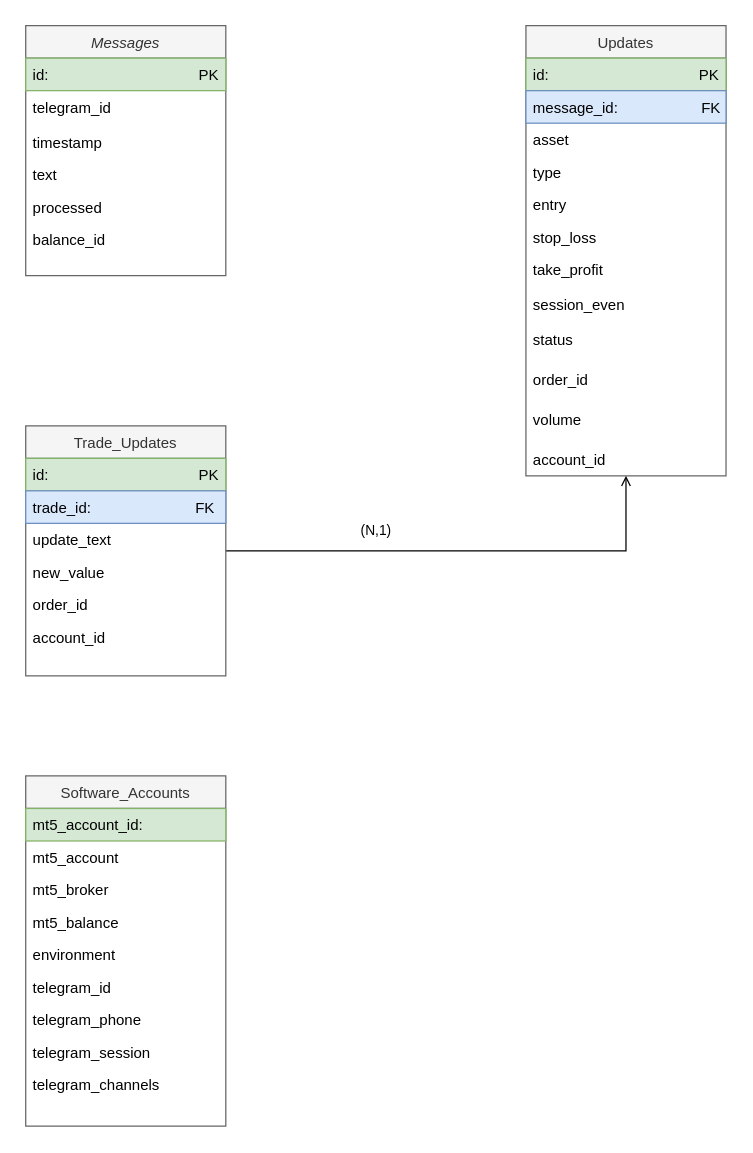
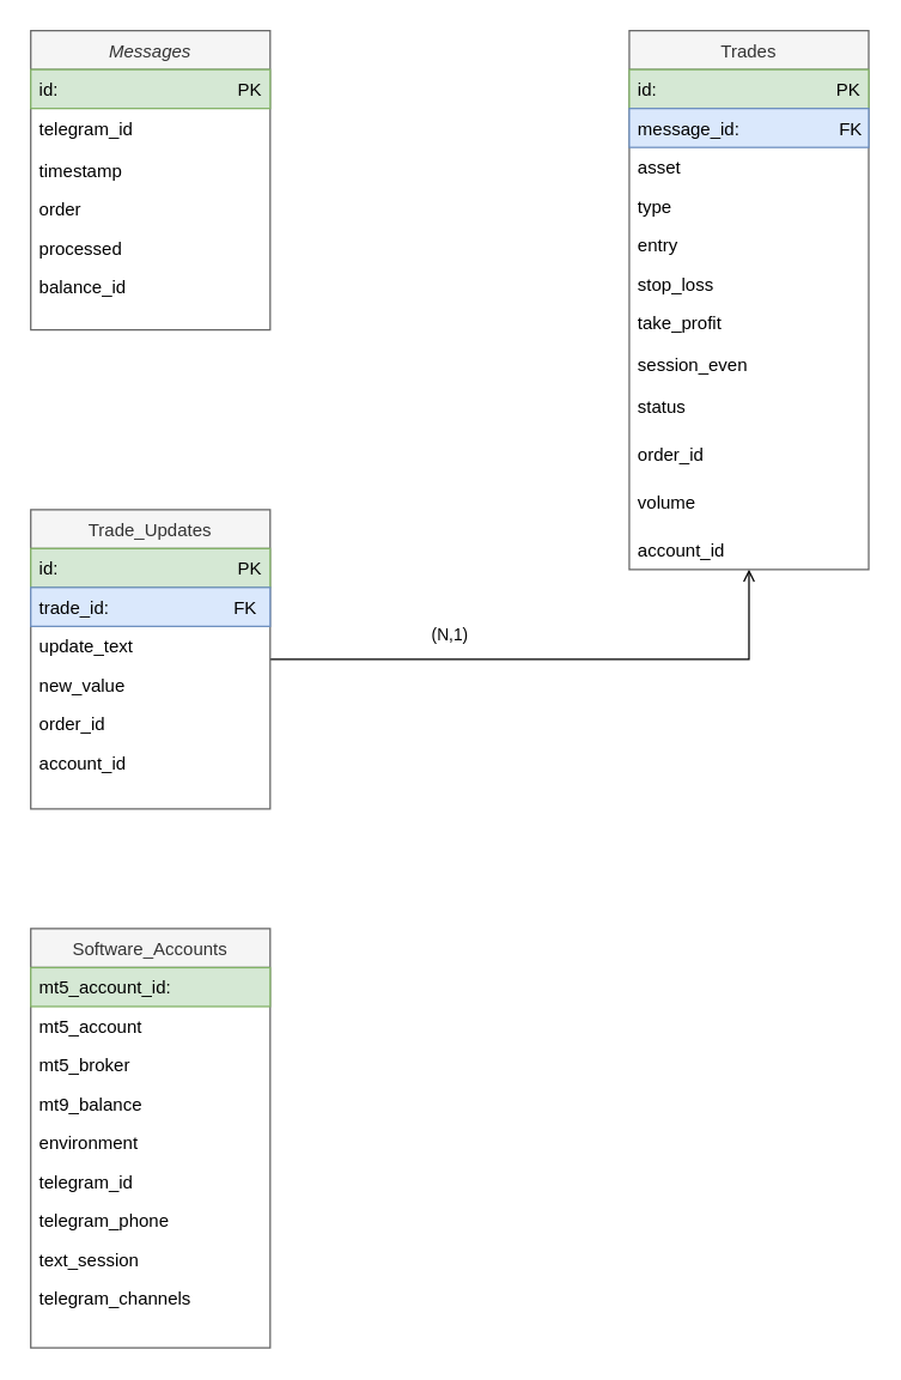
  <mxCell id="0" />
  <mxCell id="1" parent="0" />
  <mxCell id="2" value="Messages" style="swimlane;fontStyle=2;align=center;verticalAlign=top;childLayout=stackLayout;horizontal=1;startSize=26;horizontalStack=0;resizeParent=1;resizeLast=0;collapsible=1;marginBottom=0;rounded=0;shadow=0;strokeWidth=1;fillColor=#f5f5f5;fontColor=#333333;strokeColor=#666666;" parent="1" vertex="1"><mxGeometry x="20" y="20" width="160" height="200" as="geometry"><mxRectangle x="230" y="140" width="160" height="26" as="alternateBounds" /></mxGeometry></mxCell>
  <mxCell id="3" value="id:                                    PK" style="text;align=left;verticalAlign=top;spacingLeft=4;spacingRight=4;overflow=hidden;rotatable=0;points=[[0,0.5],[1,0.5]];portConstraint=eastwest;fillColor=#d5e8d4;strokeColor=#82b366;" parent="2" vertex="1"><mxGeometry y="26" width="160" height="26" as="geometry" /></mxCell>
  <mxCell id="4" value="telegram_id" style="text;align=left;verticalAlign=top;spacingLeft=4;spacingRight=4;overflow=hidden;rotatable=0;points=[[0,0.5],[1,0.5]];portConstraint=eastwest;rounded=0;shadow=0;html=0;" parent="2" vertex="1"><mxGeometry y="52" width="160" height="28" as="geometry" /></mxCell>
  <mxCell id="5" value="timestamp" style="text;align=left;verticalAlign=top;spacingLeft=4;spacingRight=4;overflow=hidden;rotatable=0;points=[[0,0.5],[1,0.5]];portConstraint=eastwest;rounded=0;shadow=0;html=0;" parent="2" vertex="1"><mxGeometry y="80" width="160" height="26" as="geometry" /></mxCell>
- <mxCell id="6" value="text" style="text;align=left;verticalAlign=top;spacingLeft=4;spacingRight=4;overflow=hidden;rotatable=0;points=[[0,0.5],[1,0.5]];portConstraint=eastwest;rounded=0;shadow=0;html=0;" parent="2" vertex="1"><mxGeometry y="106" width="160" height="26" as="geometry" /></mxCell>
+ <mxCell id="6" value="order" style="text;align=left;verticalAlign=top;spacingLeft=4;spacingRight=4;overflow=hidden;rotatable=0;points=[[0,0.5],[1,0.5]];portConstraint=eastwest;rounded=0;shadow=0;html=0;" parent="2" vertex="1"><mxGeometry y="106" width="160" height="26" as="geometry" /></mxCell>
  <mxCell id="7" value="processed" style="text;align=left;verticalAlign=top;spacingLeft=4;spacingRight=4;overflow=hidden;rotatable=0;points=[[0,0.5],[1,0.5]];portConstraint=eastwest;rounded=0;shadow=0;html=0;" parent="2" vertex="1"><mxGeometry y="132" width="160" height="26" as="geometry" /></mxCell>
  <mxCell id="8" value="balance_id" style="text;align=left;verticalAlign=top;spacingLeft=4;spacingRight=4;overflow=hidden;rotatable=0;points=[[0,0.5],[1,0.5]];portConstraint=eastwest;rounded=0;shadow=0;html=0;" parent="2" vertex="1"><mxGeometry y="158" width="160" height="26" as="geometry" /></mxCell>
  <mxCell id="9" style="edgeStyle=orthogonalEdgeStyle;rounded=0;orthogonalLoop=1;jettySize=auto;html=1;entryX=0.5;entryY=1;entryDx=0;entryDy=0;endArrow=open;" parent="1" source="11" target="18" edge="1"><mxGeometry relative="1" as="geometry" /></mxCell>
  <mxCell id="10" value="(N,1)" style="edgeLabel;html=1;align=center;verticalAlign=middle;resizable=0;points=[];" parent="9" vertex="1" connectable="0"><mxGeometry x="0.096" y="-2" relative="1" as="geometry"><mxPoint x="-89" y="-19" as="offset" /></mxGeometry></mxCell>
  <mxCell id="11" value="Trade_Updates" style="swimlane;fontStyle=0;align=center;verticalAlign=top;childLayout=stackLayout;horizontal=1;startSize=26;horizontalStack=0;resizeParent=1;resizeLast=0;collapsible=1;marginBottom=0;rounded=0;shadow=0;strokeWidth=1;fillColor=#f5f5f5;fontColor=#333333;strokeColor=#666666;" parent="1" vertex="1"><mxGeometry x="20" y="340" width="160" height="200" as="geometry"><mxRectangle x="130" y="380" width="160" height="26" as="alternateBounds" /></mxGeometry></mxCell>
  <mxCell id="12" value="id:                                    PK" style="text;align=left;verticalAlign=top;spacingLeft=4;spacingRight=4;overflow=hidden;rotatable=0;points=[[0,0.5],[1,0.5]];portConstraint=eastwest;fillColor=#d5e8d4;strokeColor=#82b366;" parent="11" vertex="1"><mxGeometry y="26" width="160" height="26" as="geometry" /></mxCell>
  <mxCell id="13" value="trade_id:                          FK" style="text;align=left;verticalAlign=top;spacingLeft=4;spacingRight=4;overflow=hidden;rotatable=0;points=[[0,0.5],[1,0.5]];portConstraint=eastwest;rounded=0;shadow=0;html=0;fillColor=#dae8fc;strokeColor=#6c8ebf;" parent="11" vertex="1"><mxGeometry y="52" width="160" height="26" as="geometry" /></mxCell>
  <mxCell id="14" value="update_text" style="text;align=left;verticalAlign=top;spacingLeft=4;spacingRight=4;overflow=hidden;rotatable=0;points=[[0,0.5],[1,0.5]];portConstraint=eastwest;" parent="11" vertex="1"><mxGeometry y="78" width="160" height="26" as="geometry" /></mxCell>
  <mxCell id="15" value="new_value" style="text;align=left;verticalAlign=top;spacingLeft=4;spacingRight=4;overflow=hidden;rotatable=0;points=[[0,0.5],[1,0.5]];portConstraint=eastwest;" parent="11" vertex="1"><mxGeometry y="104" width="160" height="26" as="geometry" /></mxCell>
  <mxCell id="16" value="order_id" style="text;align=left;verticalAlign=top;spacingLeft=4;spacingRight=4;overflow=hidden;rotatable=0;points=[[0,0.5],[1,0.5]];portConstraint=eastwest;" vertex="1" parent="11"><mxGeometry y="130" width="160" height="26" as="geometry" /></mxCell>
  <mxCell id="17" value="account_id" style="text;align=left;verticalAlign=top;spacingLeft=4;spacingRight=4;overflow=hidden;rotatable=0;points=[[0,0.5],[1,0.5]];portConstraint=eastwest;" vertex="1" parent="11"><mxGeometry y="156" width="160" height="26" as="geometry" /></mxCell>
- <mxCell id="18" value="Updates" style="swimlane;fontStyle=0;align=center;verticalAlign=top;childLayout=stackLayout;horizontal=1;startSize=26;horizontalStack=0;resizeParent=1;resizeLast=0;collapsible=1;marginBottom=0;rounded=0;shadow=0;strokeWidth=1;fillColor=#f5f5f5;fontColor=#333333;strokeColor=#666666;" parent="1" vertex="1"><mxGeometry x="420" y="20" width="160" height="360" as="geometry"><mxRectangle x="550" y="140" width="160" height="26" as="alternateBounds" /></mxGeometry></mxCell>
+ <mxCell id="18" value="Trades" style="swimlane;fontStyle=0;align=center;verticalAlign=top;childLayout=stackLayout;horizontal=1;startSize=26;horizontalStack=0;resizeParent=1;resizeLast=0;collapsible=1;marginBottom=0;rounded=0;shadow=0;strokeWidth=1;fillColor=#f5f5f5;fontColor=#333333;strokeColor=#666666;" parent="1" vertex="1"><mxGeometry x="420" y="20" width="160" height="360" as="geometry"><mxRectangle x="550" y="140" width="160" height="26" as="alternateBounds" /></mxGeometry></mxCell>
  <mxCell id="19" value="id:                                    PK" style="text;align=left;verticalAlign=top;spacingLeft=4;spacingRight=4;overflow=hidden;rotatable=0;points=[[0,0.5],[1,0.5]];portConstraint=eastwest;fillColor=#d5e8d4;strokeColor=#82b366;" parent="18" vertex="1"><mxGeometry y="26" width="160" height="26" as="geometry" /></mxCell>
  <mxCell id="20" value="message_id:                    FK" style="text;align=left;verticalAlign=top;spacingLeft=4;spacingRight=4;overflow=hidden;rotatable=0;points=[[0,0.5],[1,0.5]];portConstraint=eastwest;rounded=0;shadow=0;html=0;fillColor=#dae8fc;strokeColor=#6c8ebf;" parent="18" vertex="1"><mxGeometry y="52" width="160" height="26" as="geometry" /></mxCell>
  <mxCell id="21" value="asset" style="text;align=left;verticalAlign=top;spacingLeft=4;spacingRight=4;overflow=hidden;rotatable=0;points=[[0,0.5],[1,0.5]];portConstraint=eastwest;rounded=0;shadow=0;html=0;" parent="18" vertex="1"><mxGeometry y="78" width="160" height="26" as="geometry" /></mxCell>
  <mxCell id="22" value="type" style="text;align=left;verticalAlign=top;spacingLeft=4;spacingRight=4;overflow=hidden;rotatable=0;points=[[0,0.5],[1,0.5]];portConstraint=eastwest;rounded=0;shadow=0;html=0;" parent="18" vertex="1"><mxGeometry y="104" width="160" height="26" as="geometry" /></mxCell>
  <mxCell id="23" value="entry" style="text;align=left;verticalAlign=top;spacingLeft=4;spacingRight=4;overflow=hidden;rotatable=0;points=[[0,0.5],[1,0.5]];portConstraint=eastwest;rounded=0;shadow=0;html=0;" parent="18" vertex="1"><mxGeometry y="130" width="160" height="26" as="geometry" /></mxCell>
  <mxCell id="24" value="stop_loss" style="text;align=left;verticalAlign=top;spacingLeft=4;spacingRight=4;overflow=hidden;rotatable=0;points=[[0,0.5],[1,0.5]];portConstraint=eastwest;rounded=0;shadow=0;html=0;" parent="18" vertex="1"><mxGeometry y="156" width="160" height="26" as="geometry" /></mxCell>
  <mxCell id="25" value="take_profit" style="text;align=left;verticalAlign=top;spacingLeft=4;spacingRight=4;overflow=hidden;rotatable=0;points=[[0,0.5],[1,0.5]];portConstraint=eastwest;rounded=0;shadow=0;html=0;" parent="18" vertex="1"><mxGeometry y="182" width="160" height="28" as="geometry" /></mxCell>
  <mxCell id="26" value="session_even" style="text;align=left;verticalAlign=top;spacingLeft=4;spacingRight=4;overflow=hidden;rotatable=0;points=[[0,0.5],[1,0.5]];portConstraint=eastwest;rounded=0;shadow=0;html=0;" parent="18" vertex="1"><mxGeometry y="210" width="160" height="28" as="geometry" /></mxCell>
  <mxCell id="27" value="status" style="text;align=left;verticalAlign=top;spacingLeft=4;spacingRight=4;overflow=hidden;rotatable=0;points=[[0,0.5],[1,0.5]];portConstraint=eastwest;rounded=0;shadow=0;html=0;" parent="18" vertex="1"><mxGeometry y="238" width="160" height="32" as="geometry" /></mxCell>
  <mxCell id="28" value="order_id" style="text;align=left;verticalAlign=top;spacingLeft=4;spacingRight=4;overflow=hidden;rotatable=0;points=[[0,0.5],[1,0.5]];portConstraint=eastwest;rounded=0;shadow=0;html=0;" parent="18" vertex="1"><mxGeometry y="270" width="160" height="32" as="geometry" /></mxCell>
  <mxCell id="29" value="volume" style="text;align=left;verticalAlign=top;spacingLeft=4;spacingRight=4;overflow=hidden;rotatable=0;points=[[0,0.5],[1,0.5]];portConstraint=eastwest;rounded=0;shadow=0;html=0;" vertex="1" parent="18"><mxGeometry y="302" width="160" height="32" as="geometry" /></mxCell>
  <mxCell id="30" value="account_id" style="text;align=left;verticalAlign=top;spacingLeft=4;spacingRight=4;overflow=hidden;rotatable=0;points=[[0,0.5],[1,0.5]];portConstraint=eastwest;rounded=0;shadow=0;html=0;" vertex="1" parent="18"><mxGeometry y="334" width="160" height="26" as="geometry" /></mxCell>
  <mxCell id="31" value="Software_Accounts" style="swimlane;fontStyle=0;align=center;verticalAlign=top;childLayout=stackLayout;horizontal=1;startSize=26;horizontalStack=0;resizeParent=1;resizeLast=0;collapsible=1;marginBottom=0;rounded=0;shadow=0;strokeWidth=1;fillColor=#f5f5f5;fontColor=#333333;strokeColor=#666666;" vertex="1" parent="1"><mxGeometry x="20" y="620" width="160" height="280" as="geometry"><mxRectangle x="130" y="380" width="160" height="26" as="alternateBounds" /></mxGeometry></mxCell>
  <mxCell id="32" value="mt5_account_id:                      PK" style="text;align=left;verticalAlign=top;spacingLeft=4;spacingRight=4;overflow=hidden;rotatable=0;points=[[0,0.5],[1,0.5]];portConstraint=eastwest;fillColor=#d5e8d4;strokeColor=#82b366;" vertex="1" parent="31"><mxGeometry y="26" width="160" height="26" as="geometry" /></mxCell>
  <mxCell id="33" value="mt5_account" style="text;align=left;verticalAlign=top;spacingLeft=4;spacingRight=4;overflow=hidden;rotatable=0;points=[[0,0.5],[1,0.5]];portConstraint=eastwest;" vertex="1" parent="31"><mxGeometry y="52" width="160" height="26" as="geometry" /></mxCell>
  <mxCell id="34" value="mt5_broker" style="text;align=left;verticalAlign=top;spacingLeft=4;spacingRight=4;overflow=hidden;rotatable=0;points=[[0,0.5],[1,0.5]];portConstraint=eastwest;" vertex="1" parent="31"><mxGeometry y="78" width="160" height="26" as="geometry" /></mxCell>
- <mxCell id="35" value="mt5_balance" style="text;align=left;verticalAlign=top;spacingLeft=4;spacingRight=4;overflow=hidden;rotatable=0;points=[[0,0.5],[1,0.5]];portConstraint=eastwest;" vertex="1" parent="31"><mxGeometry y="104" width="160" height="26" as="geometry" /></mxCell>
+ <mxCell id="35" value="mt9_balance" style="text;align=left;verticalAlign=top;spacingLeft=4;spacingRight=4;overflow=hidden;rotatable=0;points=[[0,0.5],[1,0.5]];portConstraint=eastwest;" vertex="1" parent="31"><mxGeometry y="104" width="160" height="26" as="geometry" /></mxCell>
  <mxCell id="36" value="environment" style="text;align=left;verticalAlign=top;spacingLeft=4;spacingRight=4;overflow=hidden;rotatable=0;points=[[0,0.5],[1,0.5]];portConstraint=eastwest;" vertex="1" parent="31"><mxGeometry y="130" width="160" height="26" as="geometry" /></mxCell>
  <mxCell id="37" value="telegram_id" style="text;align=left;verticalAlign=top;spacingLeft=4;spacingRight=4;overflow=hidden;rotatable=0;points=[[0,0.5],[1,0.5]];portConstraint=eastwest;" vertex="1" parent="31"><mxGeometry y="156" width="160" height="26" as="geometry" /></mxCell>
  <mxCell id="38" value="telegram_phone" style="text;align=left;verticalAlign=top;spacingLeft=4;spacingRight=4;overflow=hidden;rotatable=0;points=[[0,0.5],[1,0.5]];portConstraint=eastwest;" vertex="1" parent="31"><mxGeometry y="182" width="160" height="26" as="geometry" /></mxCell>
- <mxCell id="39" value="telegram_session" style="text;align=left;verticalAlign=top;spacingLeft=4;spacingRight=4;overflow=hidden;rotatable=0;points=[[0,0.5],[1,0.5]];portConstraint=eastwest;" vertex="1" parent="31"><mxGeometry y="208" width="160" height="26" as="geometry" /></mxCell>
+ <mxCell id="39" value="text_session" style="text;align=left;verticalAlign=top;spacingLeft=4;spacingRight=4;overflow=hidden;rotatable=0;points=[[0,0.5],[1,0.5]];portConstraint=eastwest;" vertex="1" parent="31"><mxGeometry y="208" width="160" height="26" as="geometry" /></mxCell>
  <mxCell id="40" value="telegram_channels" style="text;align=left;verticalAlign=top;spacingLeft=4;spacingRight=4;overflow=hidden;rotatable=0;points=[[0,0.5],[1,0.5]];portConstraint=eastwest;" vertex="1" parent="31"><mxGeometry y="234" width="160" height="46" as="geometry" /></mxCell>
